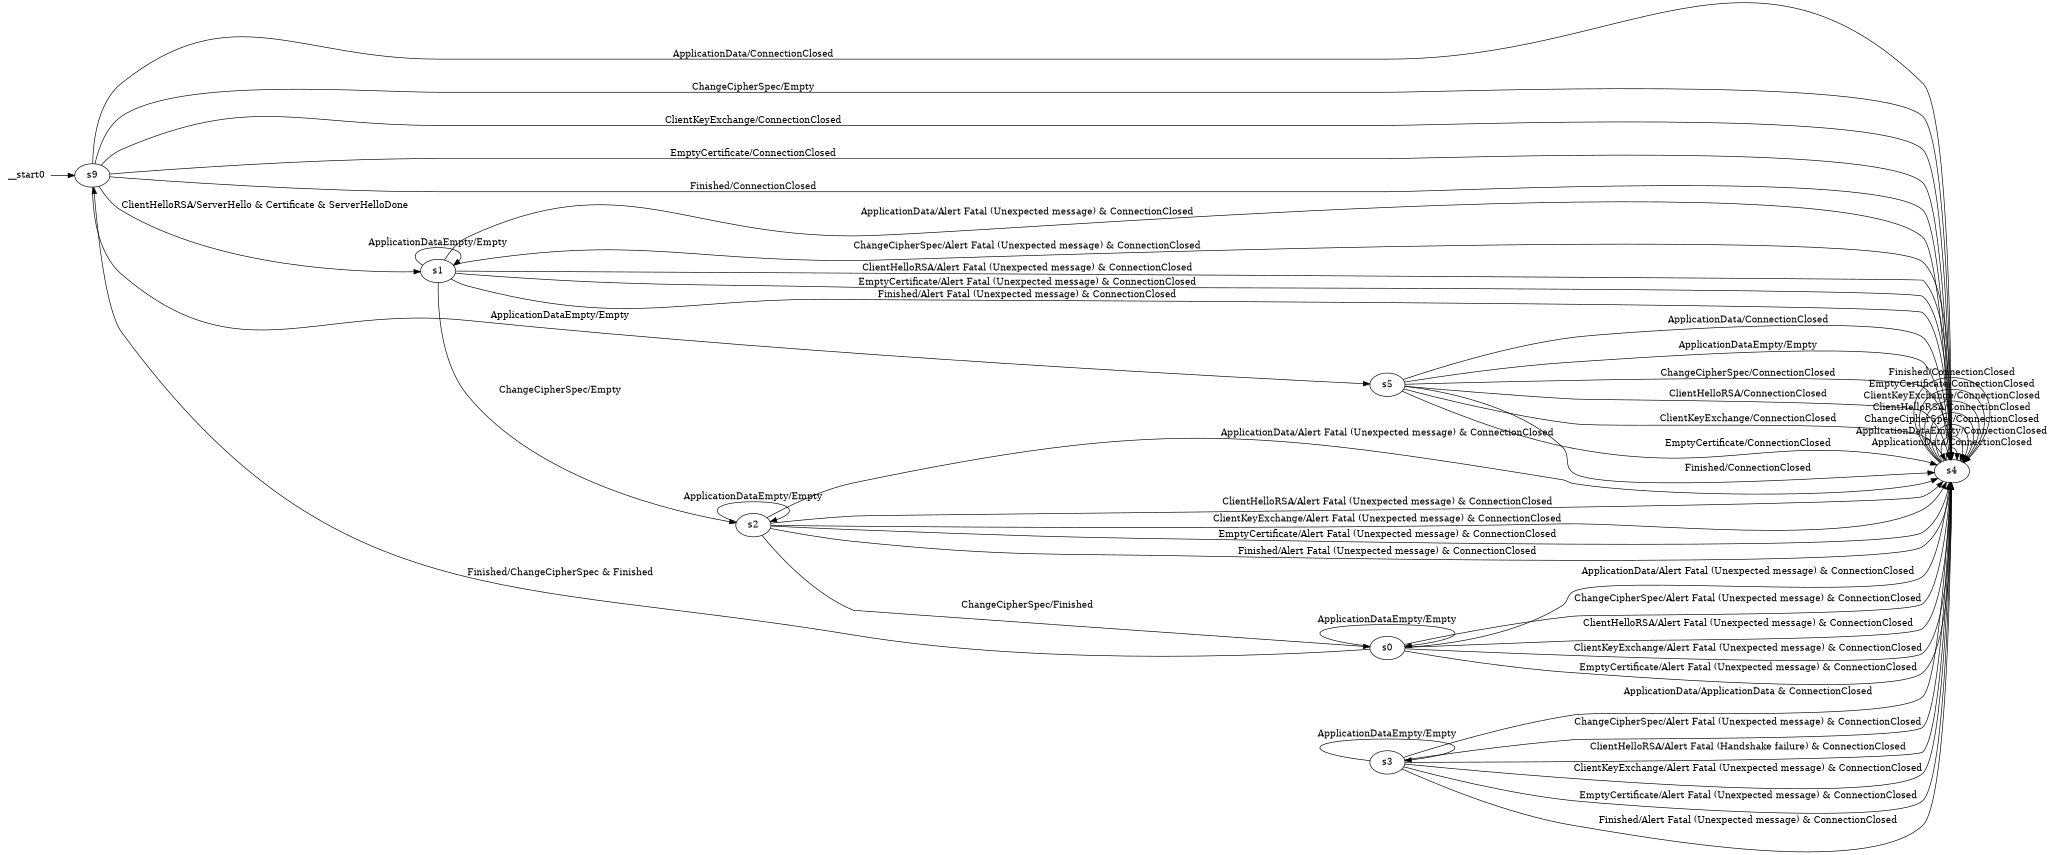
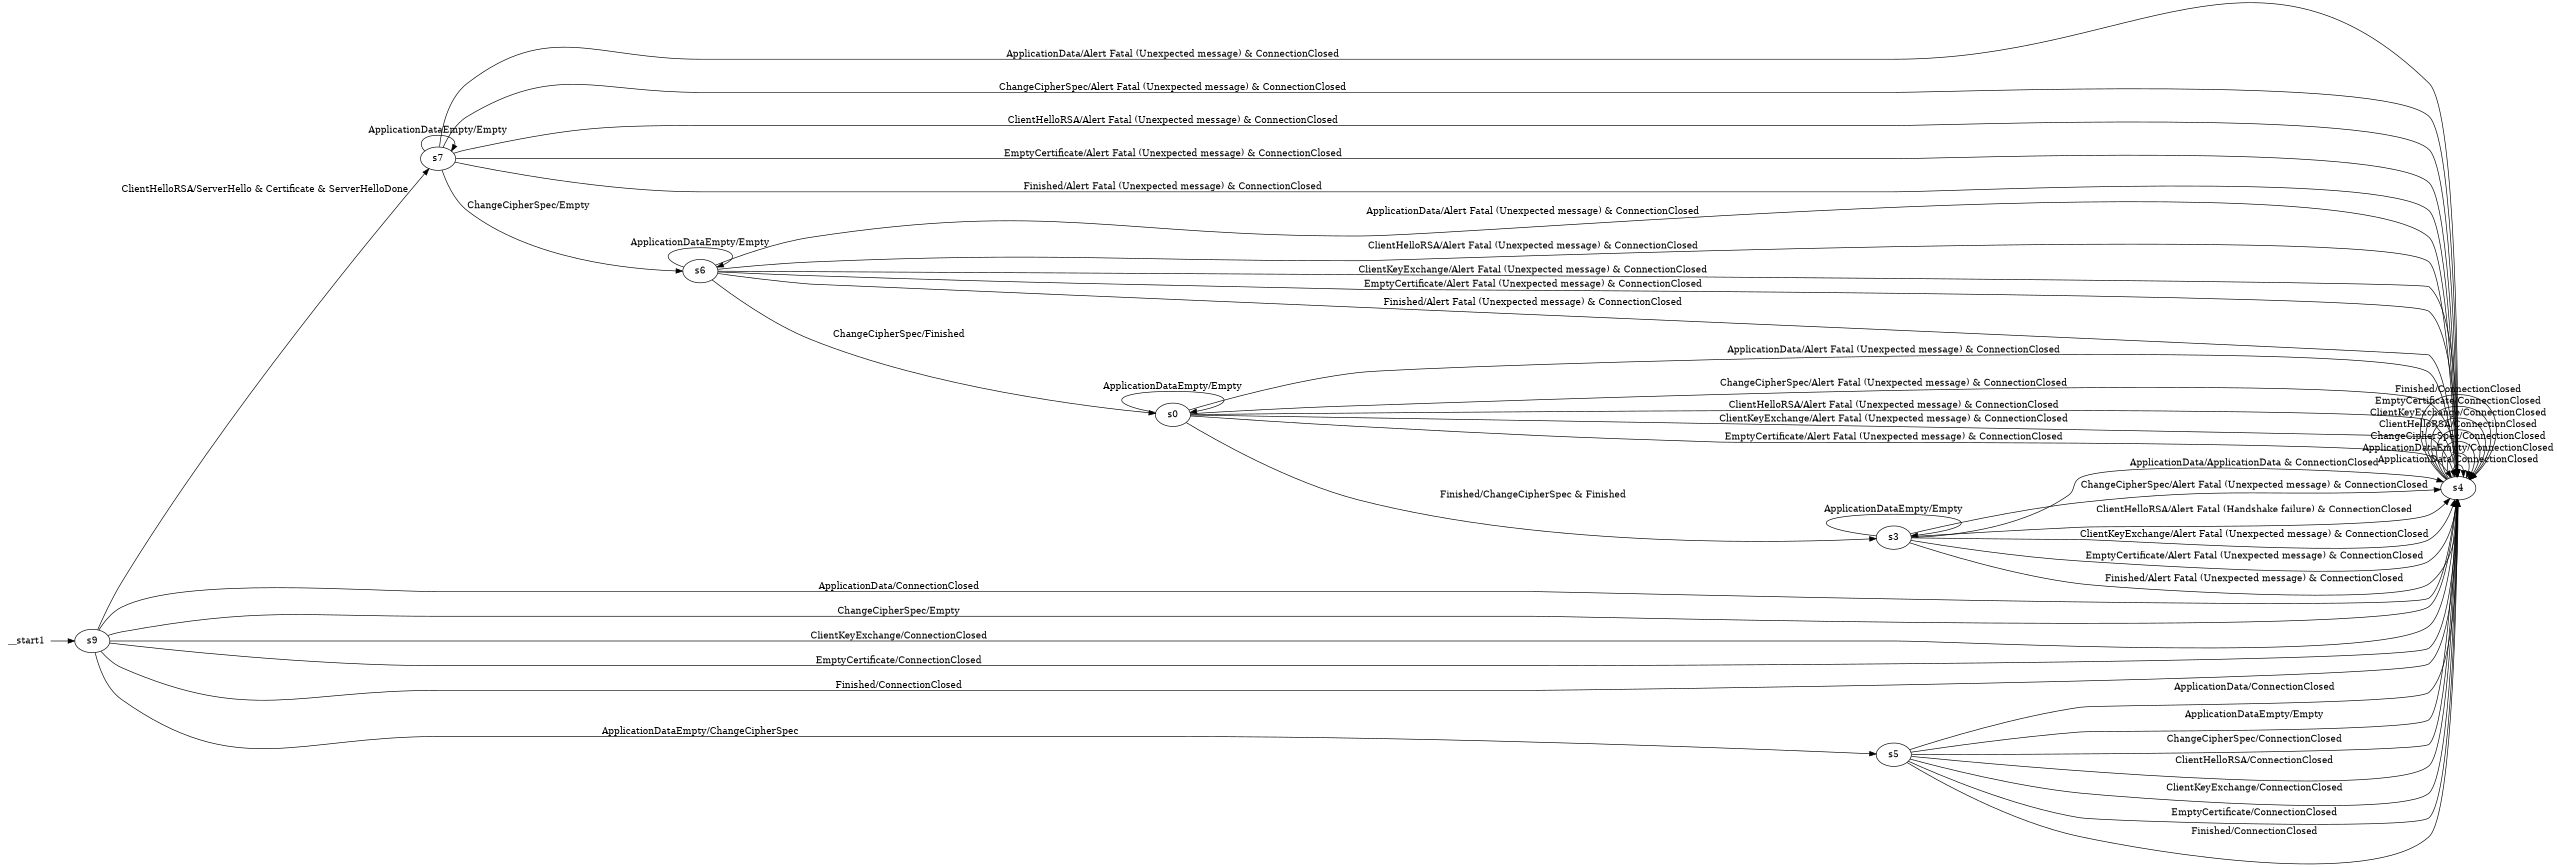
  digraph {
    rankdir=LR
    n1 [label=s9]
-   n2 [label=s1]
+   n2 [label=s7]
    n3 [label=s4]
    n4 [label=s5]
-   n5 [label=s2]
+   n5 [label=s6]
    n6 [label=s0]
    n7 [label=s3]
-   __start0 [shape=none]
+   __start0 [shape=none label=__start1]
    n1 -> n2 [label="ClientHelloRSA/ServerHello & Certificate & ServerHelloDone"]
    n1 -> n3 [label="ApplicationData/ConnectionClosed"]
    n1 -> n3 [label="ChangeCipherSpec/Empty"]
    n1 -> n3 [label="ClientKeyExchange/ConnectionClosed"]
    n1 -> n3 [label="EmptyCertificate/ConnectionClosed"]
    n1 -> n3 [label="Finished/ConnectionClosed"]
-   n1 -> n4 [label="ApplicationDataEmpty/Empty"]
+   n1 -> n4 [label="ApplicationDataEmpty/ChangeCipherSpec"]
    n2 -> n2 [label="ApplicationDataEmpty/Empty"]
    n2 -> n3 [label="ApplicationData/Alert Fatal (Unexpected message) & ConnectionClosed"]
    n2 -> n3 [label="ChangeCipherSpec/Alert Fatal (Unexpected message) & ConnectionClosed"]
    n2 -> n3 [label="ClientHelloRSA/Alert Fatal (Unexpected message) & ConnectionClosed"]
    n2 -> n3 [label="EmptyCertificate/Alert Fatal (Unexpected message) & ConnectionClosed"]
    n2 -> n3 [label="Finished/Alert Fatal (Unexpected message) & ConnectionClosed"]
    n2 -> n5 [label="ChangeCipherSpec/Empty"]
    n3 -> n3 [label="ApplicationData/ConnectionClosed"]
    n3 -> n3 [label="ApplicationDataEmpty/ConnectionClosed"]
    n3 -> n3 [label="ChangeCipherSpec/ConnectionClosed"]
    n3 -> n3 [label="ClientHelloRSA/ConnectionClosed"]
    n3 -> n3 [label="ClientKeyExchange/ConnectionClosed"]
    n3 -> n3 [label="EmptyCertificate/ConnectionClosed"]
    n3 -> n3 [label="Finished/ConnectionClosed"]
    n4 -> n3 [label="ApplicationData/ConnectionClosed"]
    n4 -> n3 [label="ApplicationDataEmpty/Empty"]
    n4 -> n3 [label="ChangeCipherSpec/ConnectionClosed"]
    n4 -> n3 [label="ClientHelloRSA/ConnectionClosed"]
    n4 -> n3 [label="ClientKeyExchange/ConnectionClosed"]
    n4 -> n3 [label="EmptyCertificate/ConnectionClosed"]
    n4 -> n3 [label="Finished/ConnectionClosed"]
    n5 -> n3 [label="ApplicationData/Alert Fatal (Unexpected message) & ConnectionClosed"]
    n5 -> n3 [label="ClientHelloRSA/Alert Fatal (Unexpected message) & ConnectionClosed"]
    n5 -> n3 [label="ClientKeyExchange/Alert Fatal (Unexpected message) & ConnectionClosed"]
    n5 -> n3 [label="EmptyCertificate/Alert Fatal (Unexpected message) & ConnectionClosed"]
    n5 -> n3 [label="Finished/Alert Fatal (Unexpected message) & ConnectionClosed"]
    n5 -> n5 [label="ApplicationDataEmpty/Empty"]
    n5 -> n6 [label="ChangeCipherSpec/Finished"]
    n6 -> n3 [label="ApplicationData/Alert Fatal (Unexpected message) & ConnectionClosed"]
    n6 -> n3 [label="ChangeCipherSpec/Alert Fatal (Unexpected message) & ConnectionClosed"]
    n6 -> n3 [label="ClientHelloRSA/Alert Fatal (Unexpected message) & ConnectionClosed"]
    n6 -> n3 [label="ClientKeyExchange/Alert Fatal (Unexpected message) & ConnectionClosed"]
    n6 -> n3 [label="EmptyCertificate/Alert Fatal (Unexpected message) & ConnectionClosed"]
    n6 -> n6 [label="ApplicationDataEmpty/Empty"]
-   n6 -> n1 [label="Finished/ChangeCipherSpec & Finished"]
+   n6 -> n7 [label="Finished/ChangeCipherSpec & Finished"]
    n7 -> n3 [label="ApplicationData/ApplicationData & ConnectionClosed"]
    n7 -> n3 [label="ChangeCipherSpec/Alert Fatal (Unexpected message) & ConnectionClosed"]
    n7 -> n3 [label="ClientHelloRSA/Alert Fatal (Handshake failure) & ConnectionClosed"]
    n7 -> n3 [label="ClientKeyExchange/Alert Fatal (Unexpected message) & ConnectionClosed"]
    n7 -> n3 [label="EmptyCertificate/Alert Fatal (Unexpected message) & ConnectionClosed"]
    n7 -> n3 [label="Finished/Alert Fatal (Unexpected message) & ConnectionClosed"]
    n7 -> n7 [label="ApplicationDataEmpty/Empty"]
    __start0 -> n1
  }
